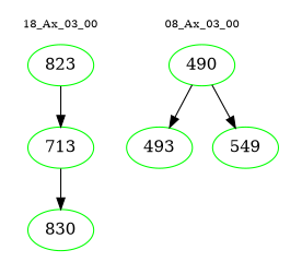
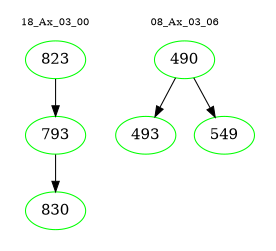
  digraph {
    node [color=green]
    edge [color=black]
-   n1 [label=713]
+   n1 [label=793]
    n2 [label=830]
    n3 [label=823]
    n4 [label=490]
    n5 [label=493]
    n6 [label=549]
    subgraph cluster_1 {
      color=white
      fontsize=10
      label="18_Ax_03_00"
      n1
      n2
      n3
    }
    subgraph cluster_2 {
      color=white
      fontsize=10
-     label="08_Ax_03_00"
+     label="08_Ax_03_06"
      n4
      n5
      n6
    }
    n1 -> n2
    n3 -> n1
    n4 -> n5
    n4 -> n6
  }
